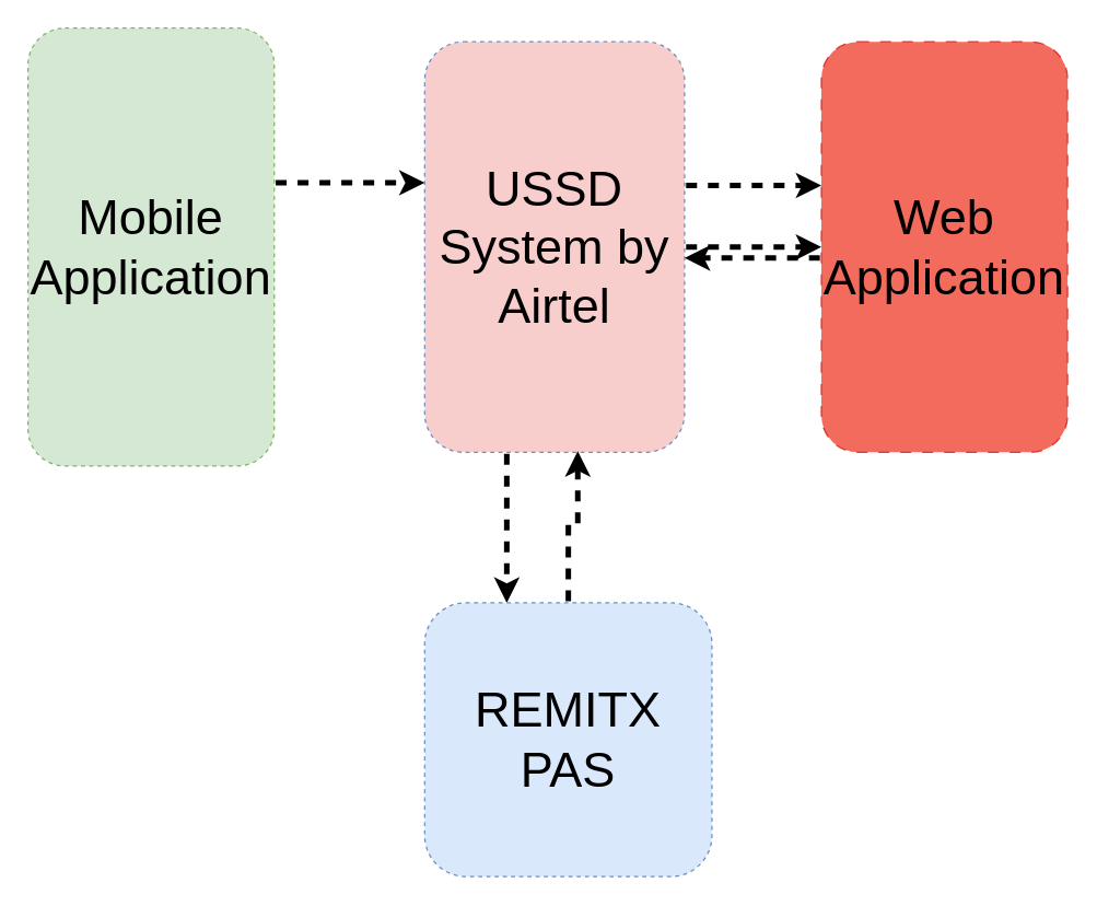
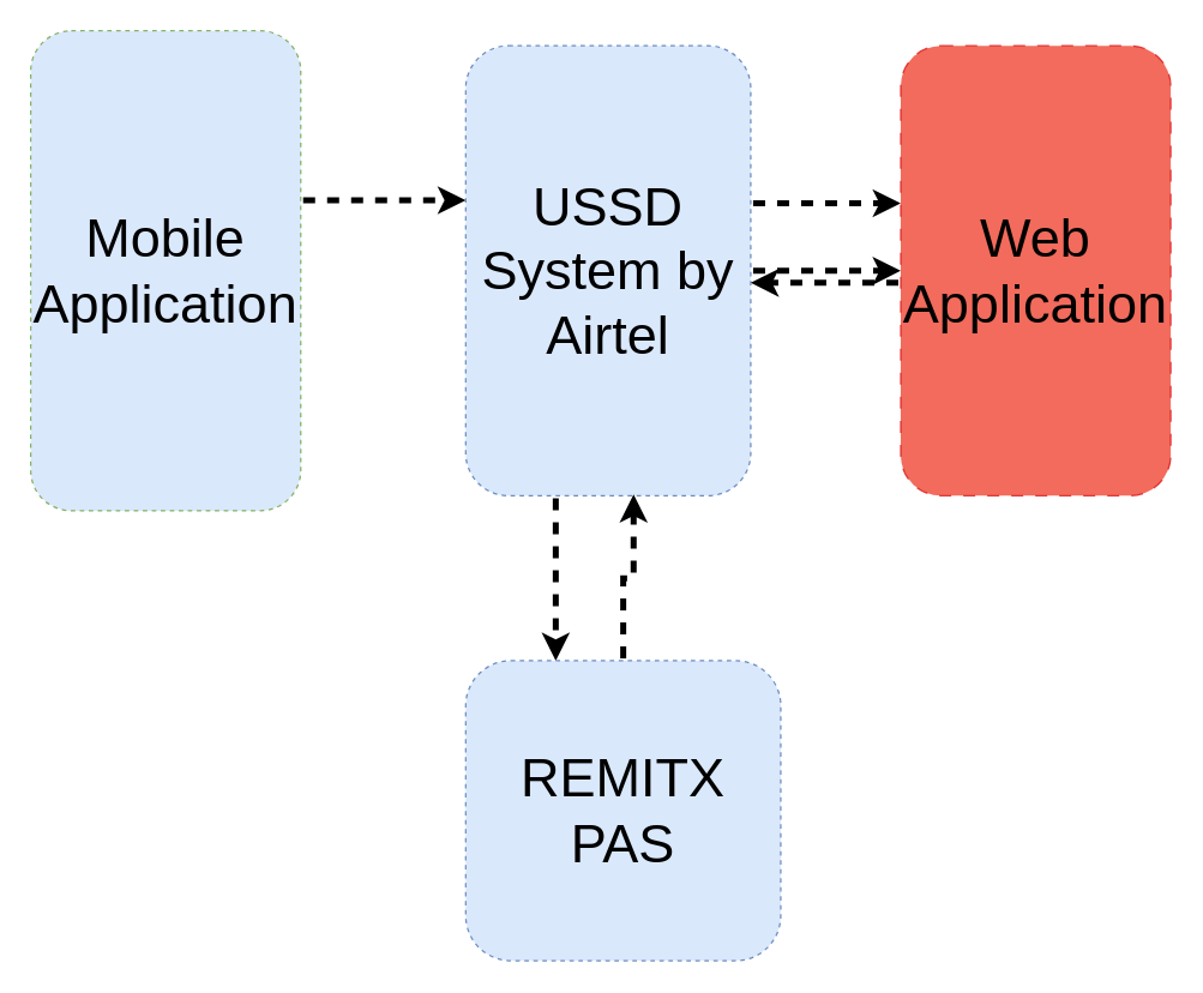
  <mxCell id="0" />
  <mxCell id="1" parent="0" />
  <mxCell id="2" value="" style="edgeStyle=orthogonalEdgeStyle;rounded=0;orthogonalLoop=1;jettySize=auto;html=1;strokeWidth=4;flowAnimation=1;" edge="1" parent="1"><mxGeometry relative="1" as="geometry"><mxPoint x="500" y="135" as="sourcePoint" /><mxPoint x="600" y="135" as="targetPoint" /></mxGeometry></mxCell>
  <mxCell id="3" style="edgeStyle=orthogonalEdgeStyle;rounded=0;orthogonalLoop=1;jettySize=auto;html=1;strokeWidth=4;flowAnimation=1;" edge="1" parent="1" source="5" target="7"><mxGeometry relative="1" as="geometry" /></mxCell>
  <mxCell id="4" value="" style="edgeStyle=orthogonalEdgeStyle;rounded=0;orthogonalLoop=1;jettySize=auto;html=1;strokeWidth=4;flowAnimation=1;" edge="1" parent="1" source="5" target="10"><mxGeometry relative="1" as="geometry"><Array as="points"><mxPoint x="370" y="360" /><mxPoint x="370" y="360" /></Array></mxGeometry></mxCell>
- <mxCell id="5" value="&lt;span style=&quot;font-size: 36px;&quot;&gt;USSD System by Airtel&lt;/span&gt;" style="rounded=1;whiteSpace=wrap;html=1;fillColor=#f8cecc;strokeColor=#6c8ebf;dashed=1;" vertex="1" parent="1"><mxGeometry x="310" y="30" width="190" height="300" as="geometry" /></mxCell>
+ <mxCell id="5" value="&lt;span style=&quot;font-size: 36px;&quot;&gt;USSD System by Airtel&lt;/span&gt;" style="rounded=1;whiteSpace=wrap;html=1;fillColor=#dae8fc;strokeColor=#6c8ebf;dashed=1;" vertex="1" parent="1"><mxGeometry x="310" y="30" width="190" height="300" as="geometry" /></mxCell>
  <mxCell id="6" style="edgeStyle=orthogonalEdgeStyle;rounded=0;orthogonalLoop=1;jettySize=auto;html=1;entryX=1;entryY=0.5;entryDx=0;entryDy=0;strokeWidth=4;flowAnimation=1;" edge="1" parent="1"><mxGeometry relative="1" as="geometry"><mxPoint x="600" y="188" as="sourcePoint" /><mxPoint x="500" y="188" as="targetPoint" /></mxGeometry></mxCell>
  <mxCell id="7" value="&lt;span style=&quot;font-size: 36px;&quot;&gt;Web&lt;/span&gt;&lt;div&gt;&lt;span style=&quot;font-size: 36px;&quot;&gt;Application&lt;/span&gt;&lt;/div&gt;" style="rounded=1;whiteSpace=wrap;html=1;fillColor=#ef4734;strokeColor=#D71515;dashed=1;dashPattern=8 8;fillStyle=solid;gradientColor=none;opacity=80;" vertex="1" parent="1"><mxGeometry x="600" y="30" width="180" height="300" as="geometry" /></mxCell>
  <mxCell id="8" value="" style="edgeStyle=orthogonalEdgeStyle;rounded=0;orthogonalLoop=1;jettySize=auto;html=1;strokeWidth=4;flowAnimation=1;" edge="1" parent="1"><mxGeometry relative="1" as="geometry"><mxPoint x="200" y="133" as="sourcePoint" /><mxPoint x="310" y="133" as="targetPoint" /></mxGeometry></mxCell>
- <mxCell id="9" value="&lt;font style=&quot;font-size: 36px;&quot;&gt;Mobile Application&lt;/font&gt;" style="rounded=1;whiteSpace=wrap;html=1;fillColor=#d5e8d4;strokeColor=#82b366;dashed=1;" vertex="1" parent="1"><mxGeometry x="20" y="20" width="180" height="320" as="geometry" /></mxCell>
+ <mxCell id="9" value="&lt;font style=&quot;font-size: 36px;&quot;&gt;Mobile Application&lt;/font&gt;" style="rounded=1;whiteSpace=wrap;html=1;fillColor=#dae8fc;strokeColor=#82b366;dashed=1;" vertex="1" parent="1"><mxGeometry x="20" y="20" width="180" height="320" as="geometry" /></mxCell>
  <mxCell id="10" value="&lt;span style=&quot;font-size: 36px;&quot;&gt;REMITX PAS&lt;/span&gt;" style="rounded=1;whiteSpace=wrap;html=1;fillColor=#dae8fc;strokeColor=#6c8ebf;dashed=1;" vertex="1" parent="1"><mxGeometry x="310" y="440" width="210" height="200" as="geometry" /></mxCell>
  <mxCell id="11" style="edgeStyle=orthogonalEdgeStyle;rounded=0;orthogonalLoop=1;jettySize=auto;html=1;entryX=0.589;entryY=0.997;entryDx=0;entryDy=0;entryPerimeter=0;strokeWidth=4;flowAnimation=1;" edge="1" parent="1" source="10" target="5"><mxGeometry relative="1" as="geometry" /></mxCell>
